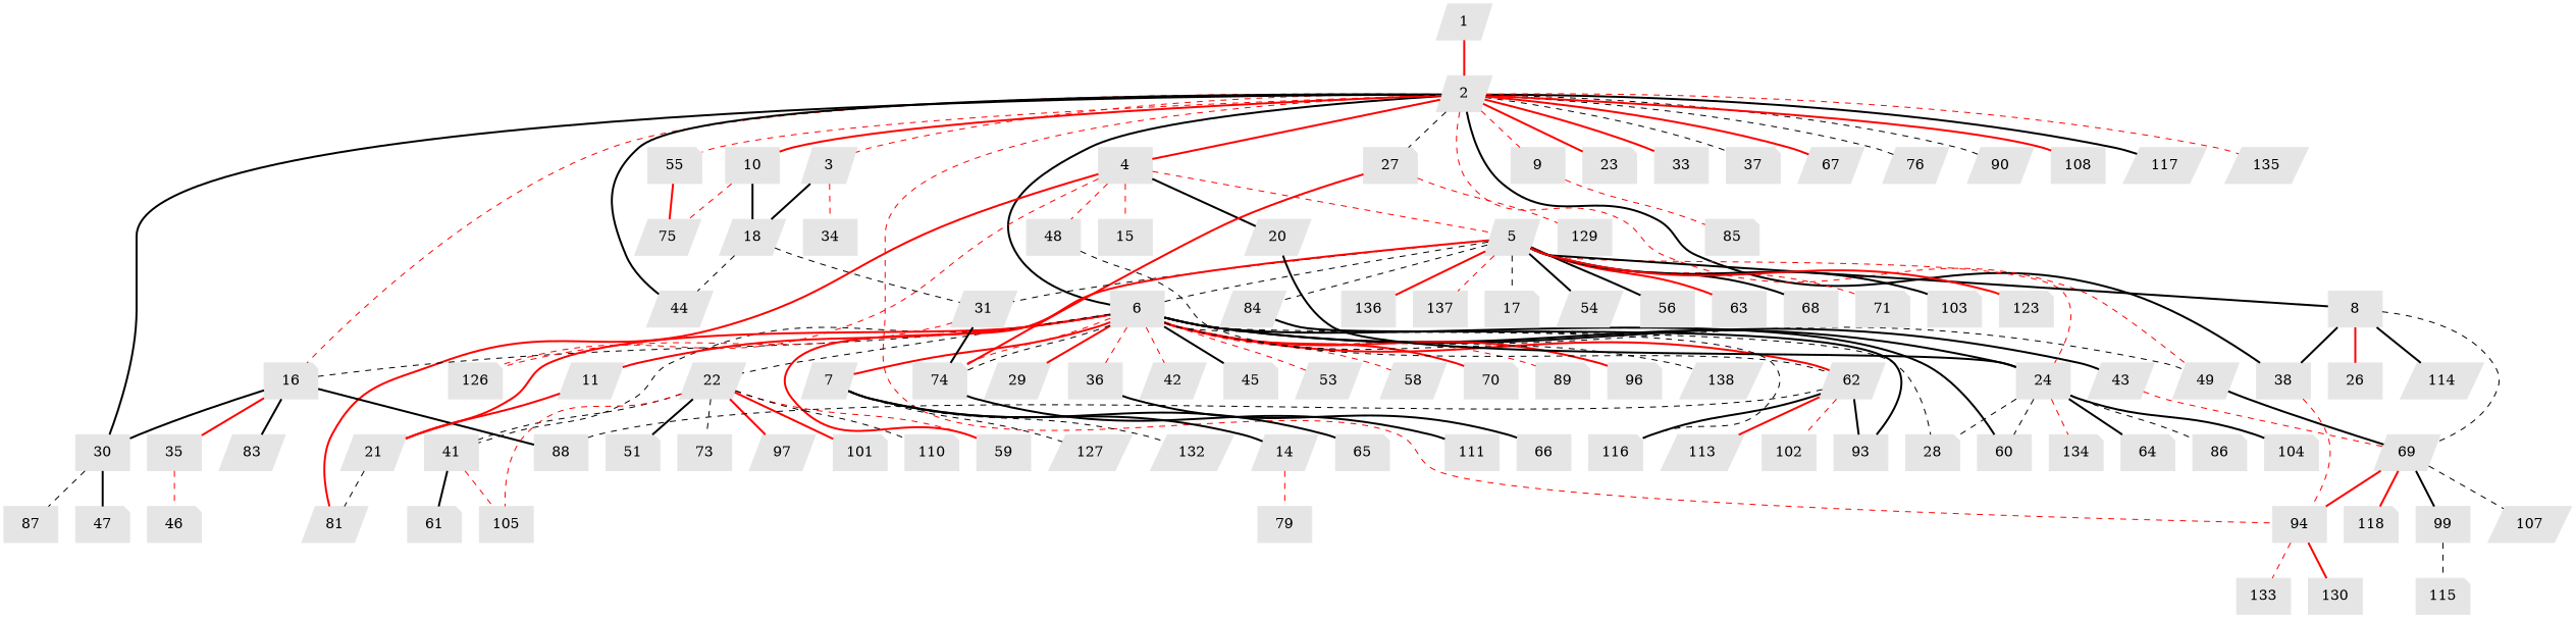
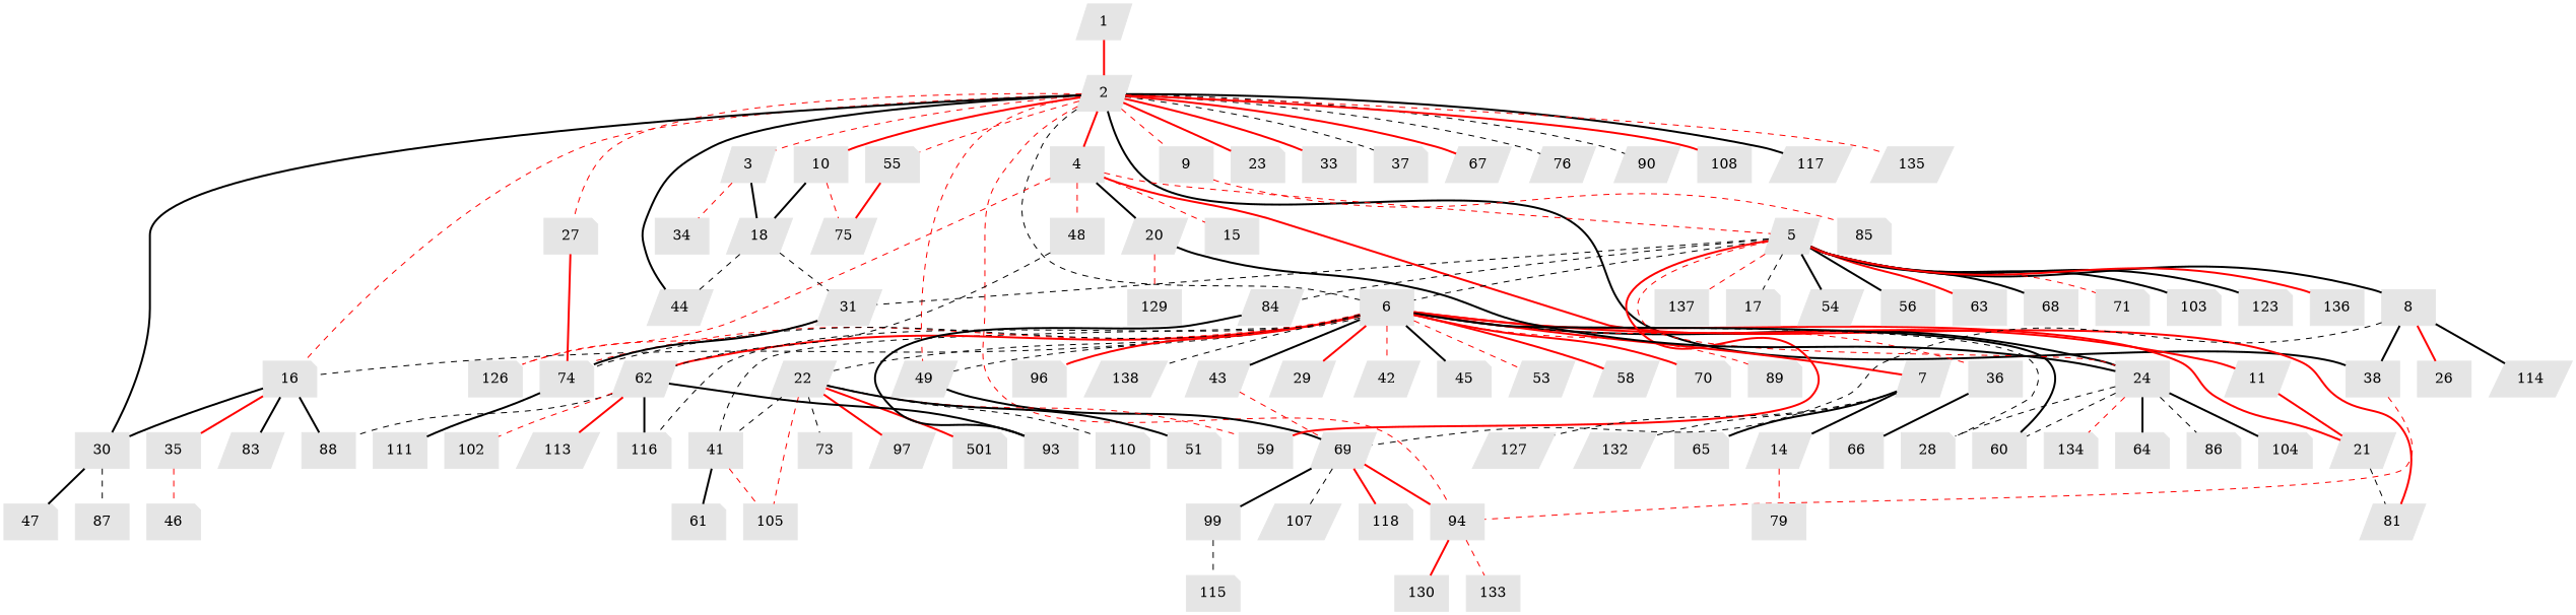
  graph {
    node [color=gray90 shape=parallelogram style=filled]
    edge [color=black style=dashed]
    2 [super="+13"]
    3
    4 [shape=box super="+40"]
    6 [shape=box super="+19"]
    9 [shape=box]
    10 [shape=box super="+131"]
    16 [shape=note super="+72"]
    23 [shape=note]
    27 [shape=note]
    30 [shape=box]
    33 [shape=box]
    37 [shape=note]
    38 [shape=box super="+92"]
    44 [super="+120"]
    49 [super="+100"]
    55 [shape=note]
    67
    76
    90
    94 [shape=box super="+106"]
    108 [shape=box]
    117
    135
    1
    18
    34 [shape=box super="+77"]
    5 [super="+39"]
    15 [shape=box]
    20
    48 [shape=box]
    81 [super="+91"]
    126 [shape=note]
    24 [shape=box super="+98"]
    41 [shape=box super="+121"]
    7 [super="+12"]
    11 [super="+25"]
    21 [super="+57"]
    22 [super="+32"]
    28 [shape=note]
    29
    36 [shape=box]
    42
    43 [super="+125"]
    45 [shape=note]
    53
    58
    60 [shape=box super="+124"]
    62 [super="+122"]
    70 [shape=note]
    74 [shape=note super="+78"]
    89 [shape=note]
    96 [shape=note]
    116 [shape=note]
    138
    85 [shape=note]
    75 [super="+128"]
    35 [shape=box super="+95"]
    83
    88 [shape=box]
    129 [shape=box]
    47 [shape=note]
    87 [shape=box]
    69 [super="+80"]
    130 [shape=box]
    133 [shape=box]
    31 [super="+52"]
    8 [shape=box super="+82"]
    17 [shape=note]
    54
    56 [shape=box]
    63 [shape=box]
    68 [shape=box]
    71 [shape=note]
    84
    103 [shape=note]
    123 [shape=note]
    136 [shape=box]
    137 [shape=box]
    59 [shape=box]
    26 [shape=box]
    114
    64 [shape=note]
    86 [shape=note super="+112"]
    104 [shape=note]
    134 [shape=note]
    105 [shape=box]
    61 [shape=note]
    93 [shape=box]
    14 [super="+50"]
    65 [shape=note]
    127
    132
    51 [shape=note]
    73 [shape=box super="+109"]
    97
-   101 [shape=note]
+   101 [shape=note label=501]
    110 [shape=note]
    66 [shape=box]
    102 [shape=box]
    113
    111 [shape=box]
    79 [shape=box super="+119"]
    99 [shape=box]
    107
    118 [shape=note]
    46 [shape=note]
    115 [shape=note]
    2 -- 3 [color=red]
    2 -- 4 [color=red style=bold]
-   2 -- 6 [style=bold]
+   2 -- 6
    2 -- 9 [color=red]
    2 -- 10 [color=red style=bold]
    2 -- 16 [color=red]
    2 -- 23 [color=red style=bold]
-   2 -- 27
+   2 -- 27 [color=red]
    2 -- 30 [style=bold]
    2 -- 33 [color=red style=bold]
    2 -- 37
    2 -- 38 [style=bold]
    2 -- 44 [style=bold]
    2 -- 49 [color=red]
    2 -- 55 [color=red]
    2 -- 67 [color=red style=bold]
    2 -- 76
    2 -- 90
    2 -- 94 [color=red]
    2 -- 108 [color=red style=bold]
    2 -- 117 [style=bold]
    2 -- 135 [color=red]
    3 -- 18 [style=bold]
    3 -- 34 [color=red]
    4 -- 5 [color=red]
    4 -- 15 [color=red]
    4 -- 20 [style=bold]
    4 -- 48 [color=red]
    4 -- 81 [color=red style=bold]
    4 -- 126 [color=red]
    6 -- 16
    6 -- 49 [weight=2]
    6 -- 24 [style=bold weight=2]
    6 -- 41
    6 -- 7 [color=red style=bold]
    6 -- 11 [color=red style=bold]
    6 -- 21 [color=red style=bold]
    6 -- 22
    6 -- 28
    6 -- 29 [color=red style=bold]
    6 -- 36 [color=red]
    6 -- 42 [color=red]
    6 -- 43 [style=bold]
    6 -- 45 [style=bold]
    6 -- 53 [color=red]
-   6 -- 58 [color=red]
+   6 -- 58 [color=red style=bold]
    6 -- 60 [style=bold]
    6 -- 62 [color=red style=bold]
    6 -- 70 [color=red style=bold]
    6 -- 74 [color=red]
    6 -- 74
    6 -- 89 [color=red]
    6 -- 96 [color=red style=bold]
    6 -- 116
    6 -- 138
    9 -- 85 [color=red]
    10 -- 18 [style=bold]
    10 -- 75 [color=red]
    16 -- 30 [style=bold]
    16 -- 35 [color=red style=bold]
    16 -- 83 [style=bold]
    16 -- 88 [style=bold]
    27 -- 74 [color=red style=bold]
-   27 -- 129 [color=red]
+   20 -- 129 [color=red]
    30 -- 47 [style=bold]
    30 -- 87
    38 -- 94 [color=red]
    49 -- 69 [style=bold]
    55 -- 75 [color=red style=bold]
    94 -- 130 [color=red style=bold]
    94 -- 133 [color=red]
    1 -- 2 [color=red style=bold]
    18 -- 44
    18 -- 31
    5 -- 6
    5 -- 24 [color=red]
    5 -- 31
    5 -- 8 [style=bold]
    5 -- 17
    5 -- 54 [style=bold]
    5 -- 56 [style=bold]
    5 -- 63 [color=red style=bold]
    5 -- 68 [style=bold]
    5 -- 71 [color=red]
    5 -- 84
    5 -- 103 [style=bold]
-   5 -- 123 [color=red style=bold]
+   5 -- 123 [style=bold]
    5 -- 136 [color=red style=bold]
    5 -- 137 [color=red]
    5 -- 59 [color=red style=bold]
    20 -- 24 [style=bold]
    48 -- 62
    24 -- 28
    24 -- 60
    24 -- 64 [style=bold]
    24 -- 86
    24 -- 104 [style=bold]
    24 -- 134 [color=red]
    41 -- 105 [color=red]
    41 -- 61 [style=bold]
    7 -- 14 [style=bold]
    7 -- 65 [style=bold]
    7 -- 127
    7 -- 132
    11 -- 21 [color=red style=bold]
    21 -- 81
    22 -- 41
    22 -- 59 [color=red]
    22 -- 105 [color=red]
    22 -- 51 [style=bold]
    22 -- 73
    22 -- 97 [color=red style=bold]
    22 -- 101 [color=red style=bold]
    22 -- 110
    36 -- 66 [style=bold]
    43 -- 69 [color=red]
    62 -- 116 [style=bold]
    62 -- 88
    62 -- 93 [style=bold]
    62 -- 102 [color=red]
    62 -- 113 [color=red style=bold]
    74 -- 111 [style=bold]
    35 -- 46 [color=red]
    69 -- 94 [color=red style=bold]
    69 -- 99 [style=bold]
    69 -- 107
    69 -- 118 [color=red style=bold]
    31 -- 126 [color=red]
    31 -- 74 [style=bold]
    8 -- 38 [style=bold]
    8 -- 69
    8 -- 26 [color=red style=bold]
    8 -- 114 [style=bold]
    84 -- 93 [style=bold]
    14 -- 79 [color=red]
    99 -- 115
  }
